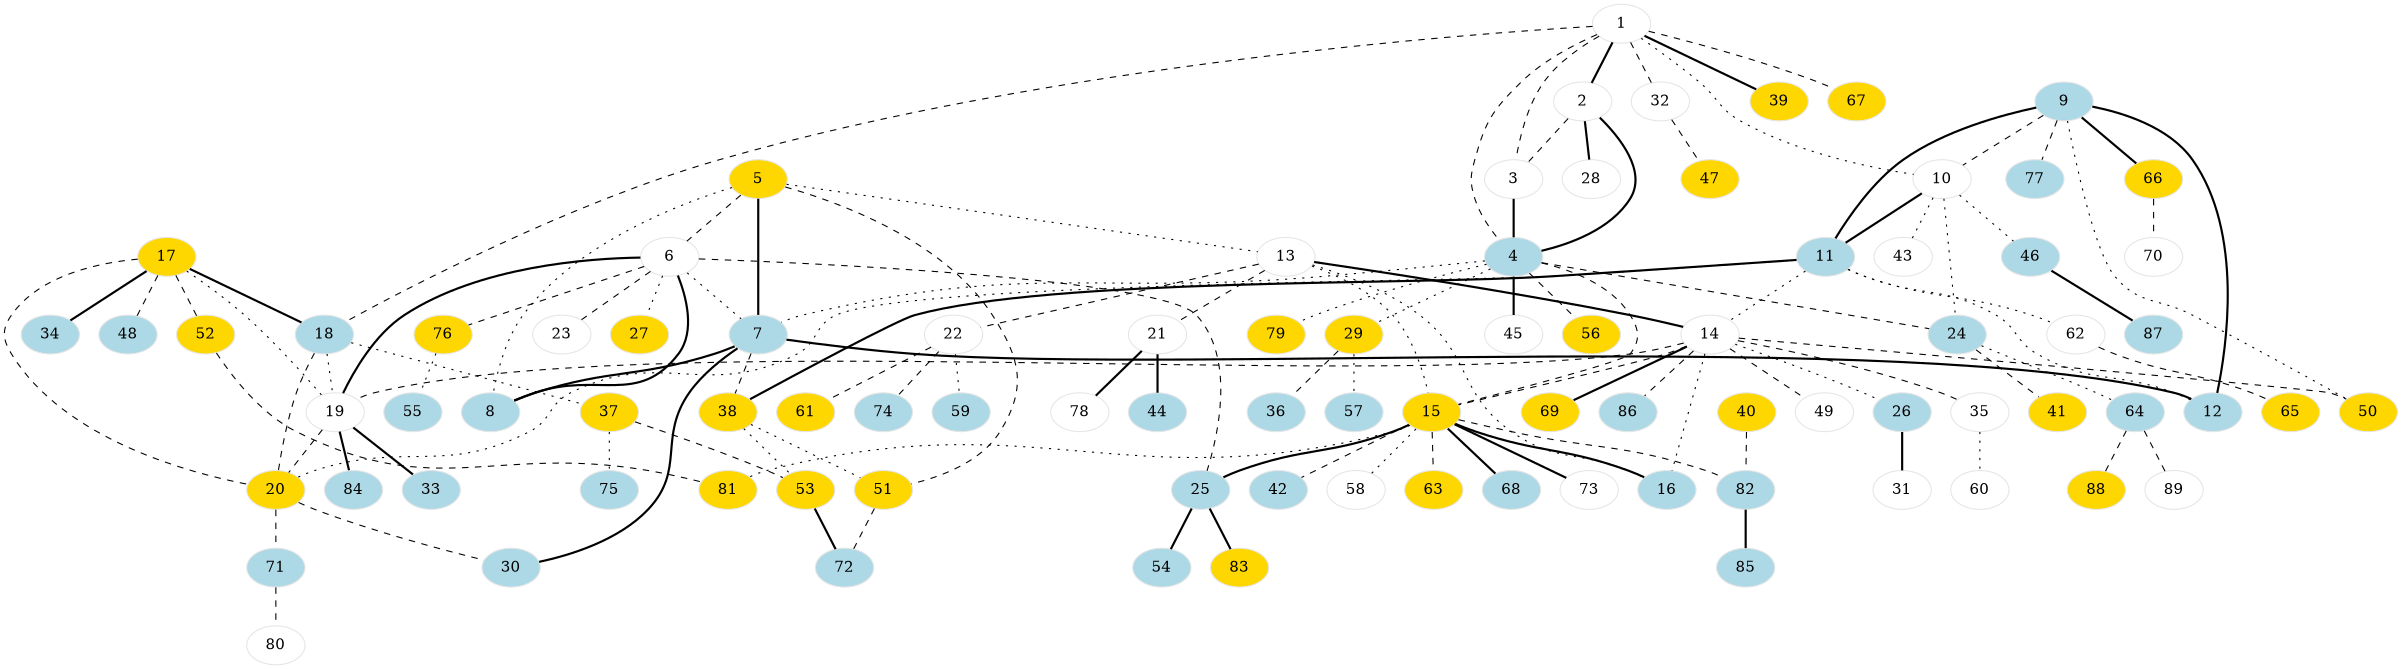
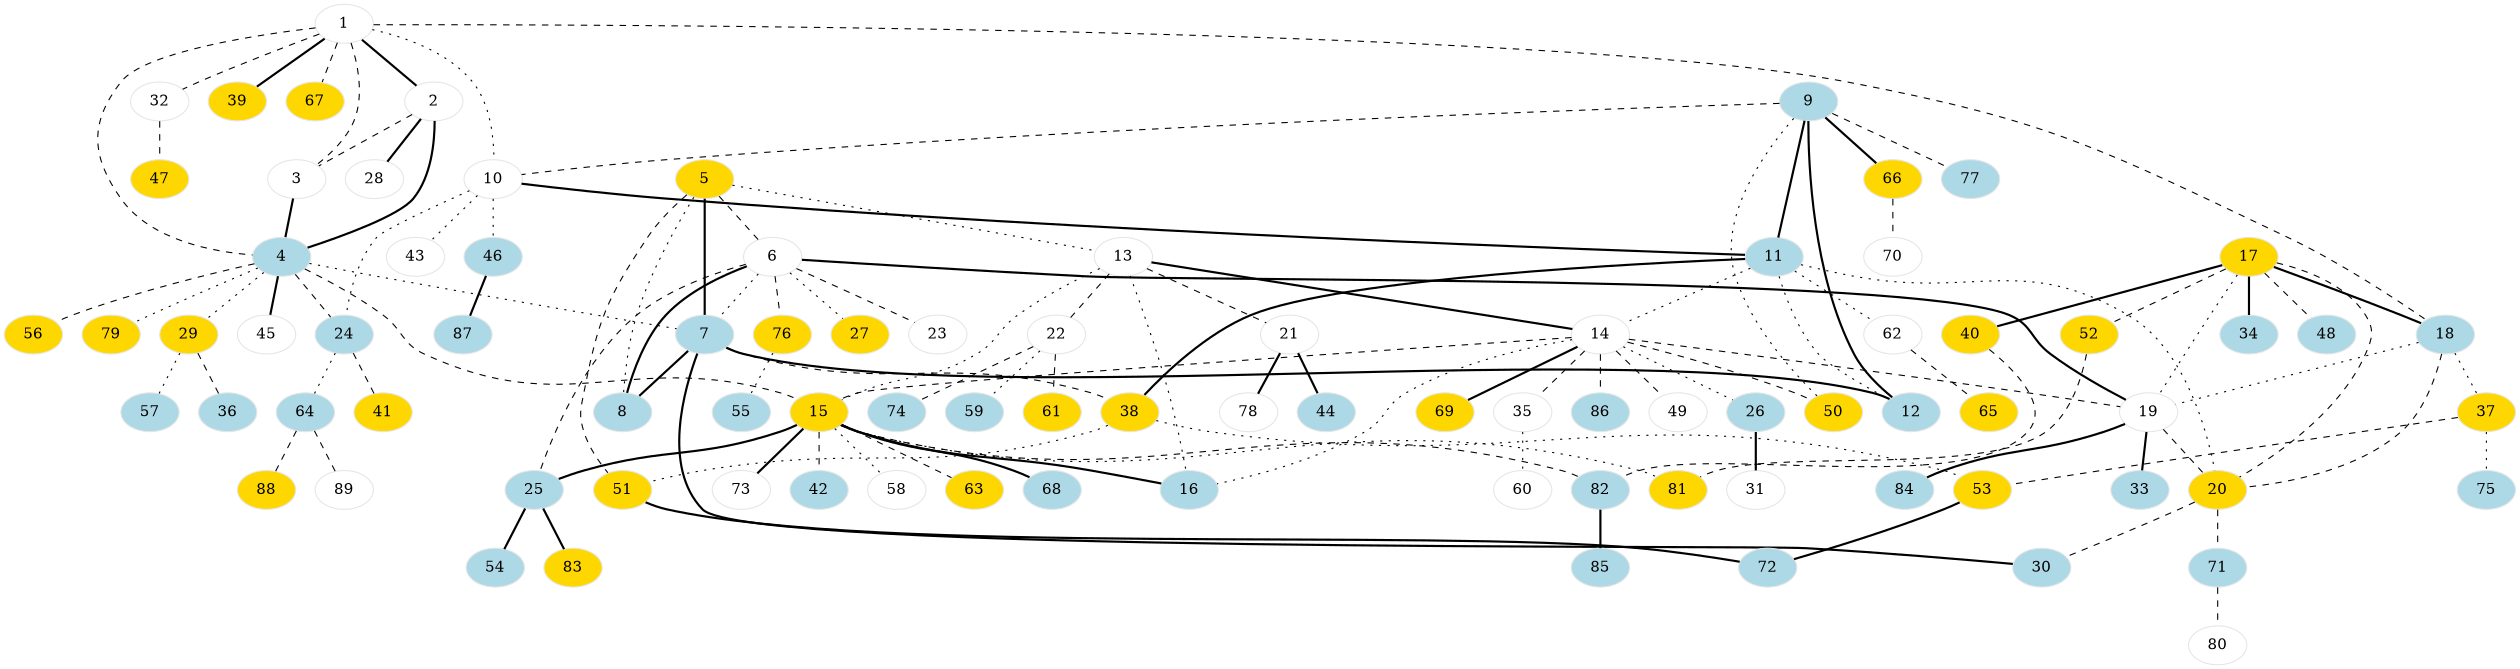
  graph {
    node [color=gray90 fillcolor=lightblue style=filled]
    edge [style=dashed]
    1 [fillcolor=white]
    2 [fillcolor=white]
    3 [fillcolor=white]
    4
    10 [fillcolor=white]
    18
    32 [fillcolor=white]
    39 [fillcolor=gold]
    67 [fillcolor=gold]
    28 [fillcolor=white]
    7
    15 [fillcolor=gold]
    24
    29 [fillcolor=gold]
    45 [fillcolor=white]
    56 [fillcolor=gold]
    79 [fillcolor=gold]
    11
    43 [fillcolor=white]
    46
    19 [fillcolor=white]
    20 [fillcolor=gold]
    37 [fillcolor=gold]
    47 [fillcolor=gold]
    8
    12
    30
    38 [fillcolor=gold]
    25
    16
    42
    58 [fillcolor=white]
    63 [fillcolor=gold]
    68
    73 [fillcolor=white]
    81 [fillcolor=gold]
    82
    41 [fillcolor=gold]
    64
    36
    57
    5 [fillcolor=gold]
    6 [fillcolor=white]
    13 [fillcolor=white]
    51 [fillcolor=gold]
    23 [fillcolor=white]
    27 [fillcolor=gold]
    76 [fillcolor=gold]
    14 [fillcolor=white]
    21 [fillcolor=white]
    22 [fillcolor=white]
    72
    33
    84
    54
    83 [fillcolor=gold]
    55
    53 [fillcolor=gold]
    9
    50 [fillcolor=gold]
    66 [fillcolor=gold]
    77
    62 [fillcolor=white]
    70 [fillcolor=white]
    87
    26
    35 [fillcolor=white]
    49 [fillcolor=white]
    69 [fillcolor=gold]
    86
    71
    65 [fillcolor=gold]
    44
    78 [fillcolor=white]
    59
    61 [fillcolor=gold]
    74
    31 [fillcolor=white]
    60 [fillcolor=white]
    85
    17 [fillcolor=gold]
    34
    40 [fillcolor=gold]
    48
    52 [fillcolor=gold]
    75
    80 [fillcolor=white]
    88 [fillcolor=gold]
    89 [fillcolor=white]
    1 -- 2 [style=bold]
    1 -- 3
    1 -- 4
    1 -- 10 [style=dotted]
    1 -- 18
    1 -- 32
    1 -- 39 [style=bold]
    1 -- 67
    2 -- 3
    2 -- 4 [style=bold]
    2 -- 28 [style=bold]
    3 -- 4 [style=bold]
    4 -- 7 [style=dotted]
    4 -- 15
    4 -- 24
    4 -- 29 [style=dotted]
    4 -- 45 [style=bold]
    4 -- 56
    4 -- 79 [style=dotted]
    10 -- 24 [style=dotted]
    10 -- 11 [style=bold]
    10 -- 43 [style=dotted]
    10 -- 46 [style=dotted]
    18 -- 19 [style=dotted]
    18 -- 20
    18 -- 37 [style=dotted]
    32 -- 47
    7 -- 8 [style=bold]
    7 -- 12 [style=bold]
    7 -- 30 [style=bold]
    7 -- 38
    15 -- 25 [style=bold]
    15 -- 16 [style=bold]
    15 -- 42
    15 -- 58 [style=dotted]
    15 -- 63
    15 -- 68 [style=bold]
    15 -- 73 [style=bold]
    15 -- 81 [style=dotted]
    15 -- 82
    24 -- 41
    24 -- 64 [style=dotted]
    29 -- 36
    29 -- 57 [style=dotted]
    11 -- 20 [style=dotted]
    11 -- 12 [style=dotted]
    11 -- 38 [style=bold]
    11 -- 14 [style=dotted]
    11 -- 62 [style=dotted]
    46 -- 87 [style=bold]
    19 -- 20
    19 -- 33 [style=bold]
    19 -- 84 [style=bold]
    20 -- 30
    20 -- 71
    37 -- 53
    37 -- 75 [style=dotted]
    38 -- 51 [style=dotted]
    38 -- 53 [style=dotted]
    25 -- 54 [style=bold]
    25 -- 83 [style=bold]
    82 -- 85 [style=bold]
    64 -- 88
    64 -- 89
    5 -- 7 [style=bold]
    5 -- 8 [style=dotted]
    5 -- 6
    5 -- 13 [style=dotted]
    5 -- 51
    6 -- 7 [style=dotted]
    6 -- 19 [style=bold]
    6 -- 8 [style=bold]
    6 -- 25
    6 -- 23
    6 -- 27 [style=dotted]
    6 -- 76
    13 -- 15 [style=dotted]
    13 -- 16 [style=dotted]
    13 -- 14 [style=bold]
    13 -- 21
    13 -- 22
-   51 -- 72
+   51 -- 72 [style=bold]
    76 -- 55 [style=dotted]
    14 -- 15
    14 -- 19
    14 -- 16 [style=dotted]
    14 -- 50
    14 -- 26 [style=dotted]
    14 -- 35
    14 -- 49
    14 -- 69 [style=bold]
    14 -- 86
    21 -- 44 [style=bold]
    21 -- 78 [style=bold]
    22 -- 59 [style=dotted]
    22 -- 61
    22 -- 74
    53 -- 72 [style=bold]
    9 -- 10
    9 -- 11 [style=bold]
    9 -- 12 [style=bold]
    9 -- 50 [style=dotted]
    9 -- 66 [style=bold]
    9 -- 77
    66 -- 70
    62 -- 65
    26 -- 31 [style=bold]
    35 -- 60 [style=dotted]
    71 -- 80
    17 -- 18 [style=bold]
    17 -- 19 [style=dotted]
    17 -- 20
    17 -- 34 [style=bold]
+   17 -- 40 [style=bold]
    17 -- 48
    17 -- 52
    40 -- 82
    52 -- 81
  }
